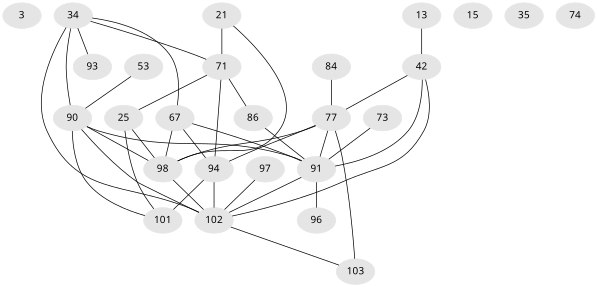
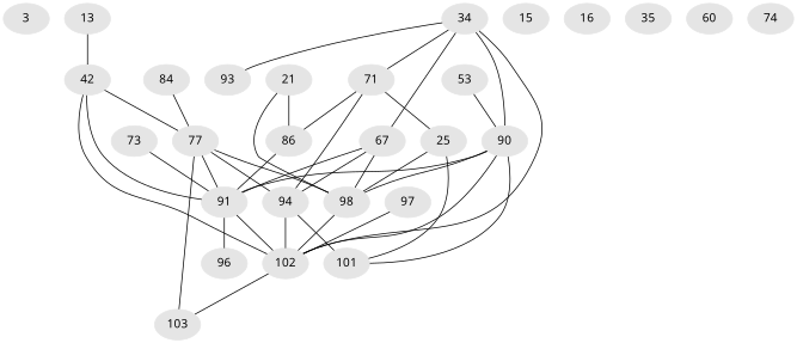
  graph {
    fontname="Noto Sans"
    node [color=gray90 fontname="Noto Sans" style=filled]
    edge [fontname="Noto Sans"]
    3
    42 [super="+4"]
    102 [super="+30+27+86+100+48+79"]
    77 [super="+6+11+8"]
    n5 [label=91 super="+20+50+83+89"]
    13
    15
+   16
    71 [super="+47"]
    94 [super="+69+70"]
    n11 [label=25 super="+45"]
    n12 [label=86 super="+2+22"]
    21
    98 [super="+66+62+95"]
    103 [super="+25"]
    67 [super="+29"]
    34
    90 [super="+19+44+31+58+76"]
    93
    101 [super="+99+88"]
    35
    96
    53 [super="+49"]
+   60
    73
    74
    84
    97 [super="+82"]
    42 -- 102 [weight=3]
    42 -- 77 [weight=2]
    42 -- n5 [weight=2]
    102 -- 103 [weight=2]
    77 -- n5 [weight=4]
    77 -- 94 [weight=2]
    77 -- 98 [weight=3]
    77 -- 103 [weight=3]
    n5 -- 102 [weight=2]
    n5 -- 96
    13 -- 42
    71 -- 94
    71 -- n11 [weight=2]
    71 -- n12
    94 -- 102 [weight=2]
    94 -- 101 [weight=5]
    n11 -- 98
    n11 -- 101
    n12 -- n5
-   21 -- 71 [weight=2]
+   21 -- n12 [weight=2]
    21 -- 98
    98 -- 102 [weight=2]
    67 -- n5
    67 -- 94
    67 -- 98
    34 -- 102 [weight=3]
    34 -- 71
    34 -- 67 [weight=2]
    34 -- 90
    34 -- 93
    90 -- 102 [weight=3]
    90 -- n5 [weight=4]
    90 -- 98 [weight=2]
    90 -- 101 [weight=3]
    53 -- 90
    73 -- n5
    84 -- 77
    97 -- 102
  }
